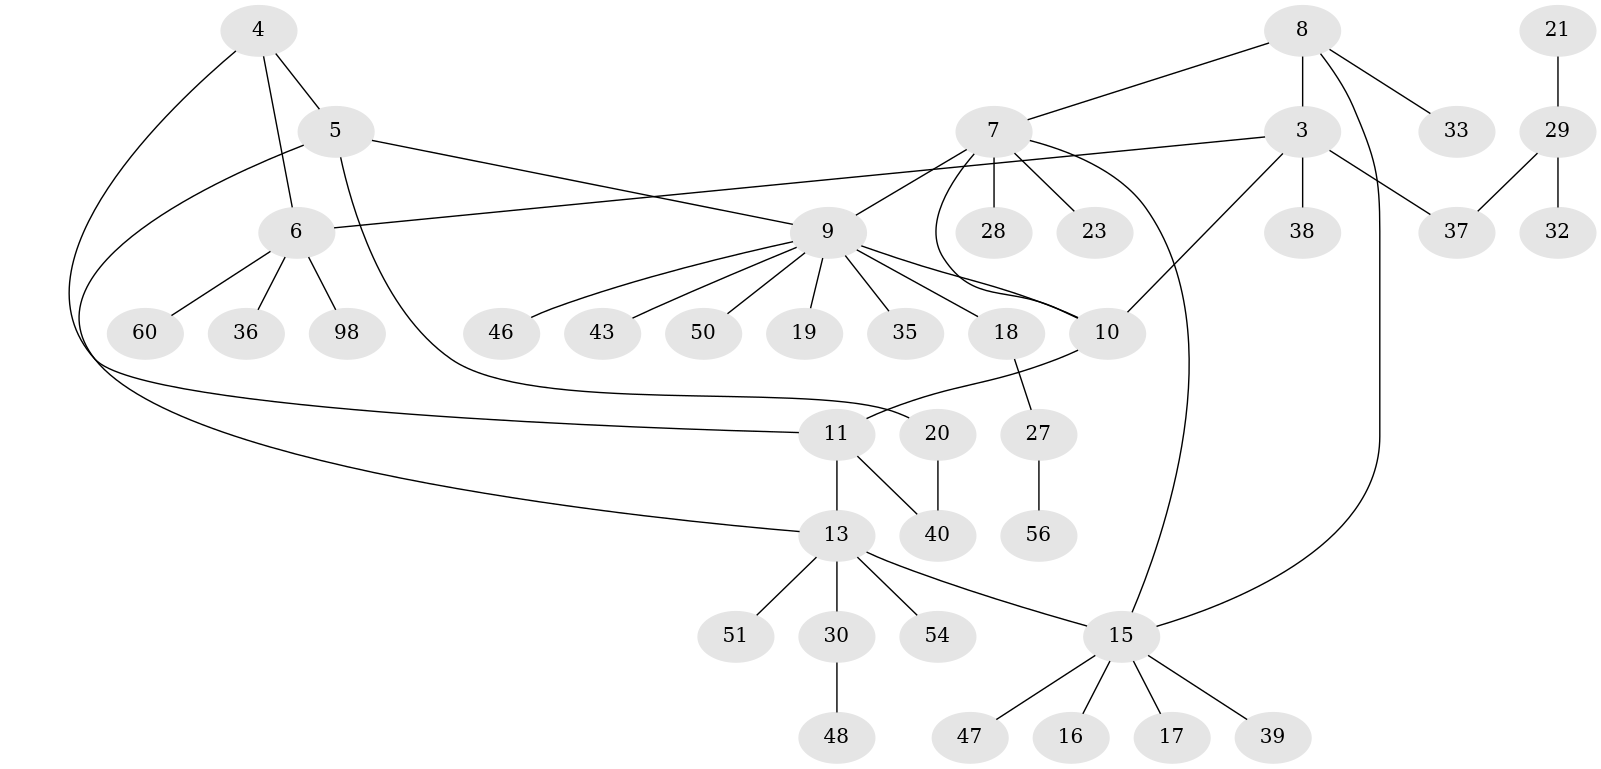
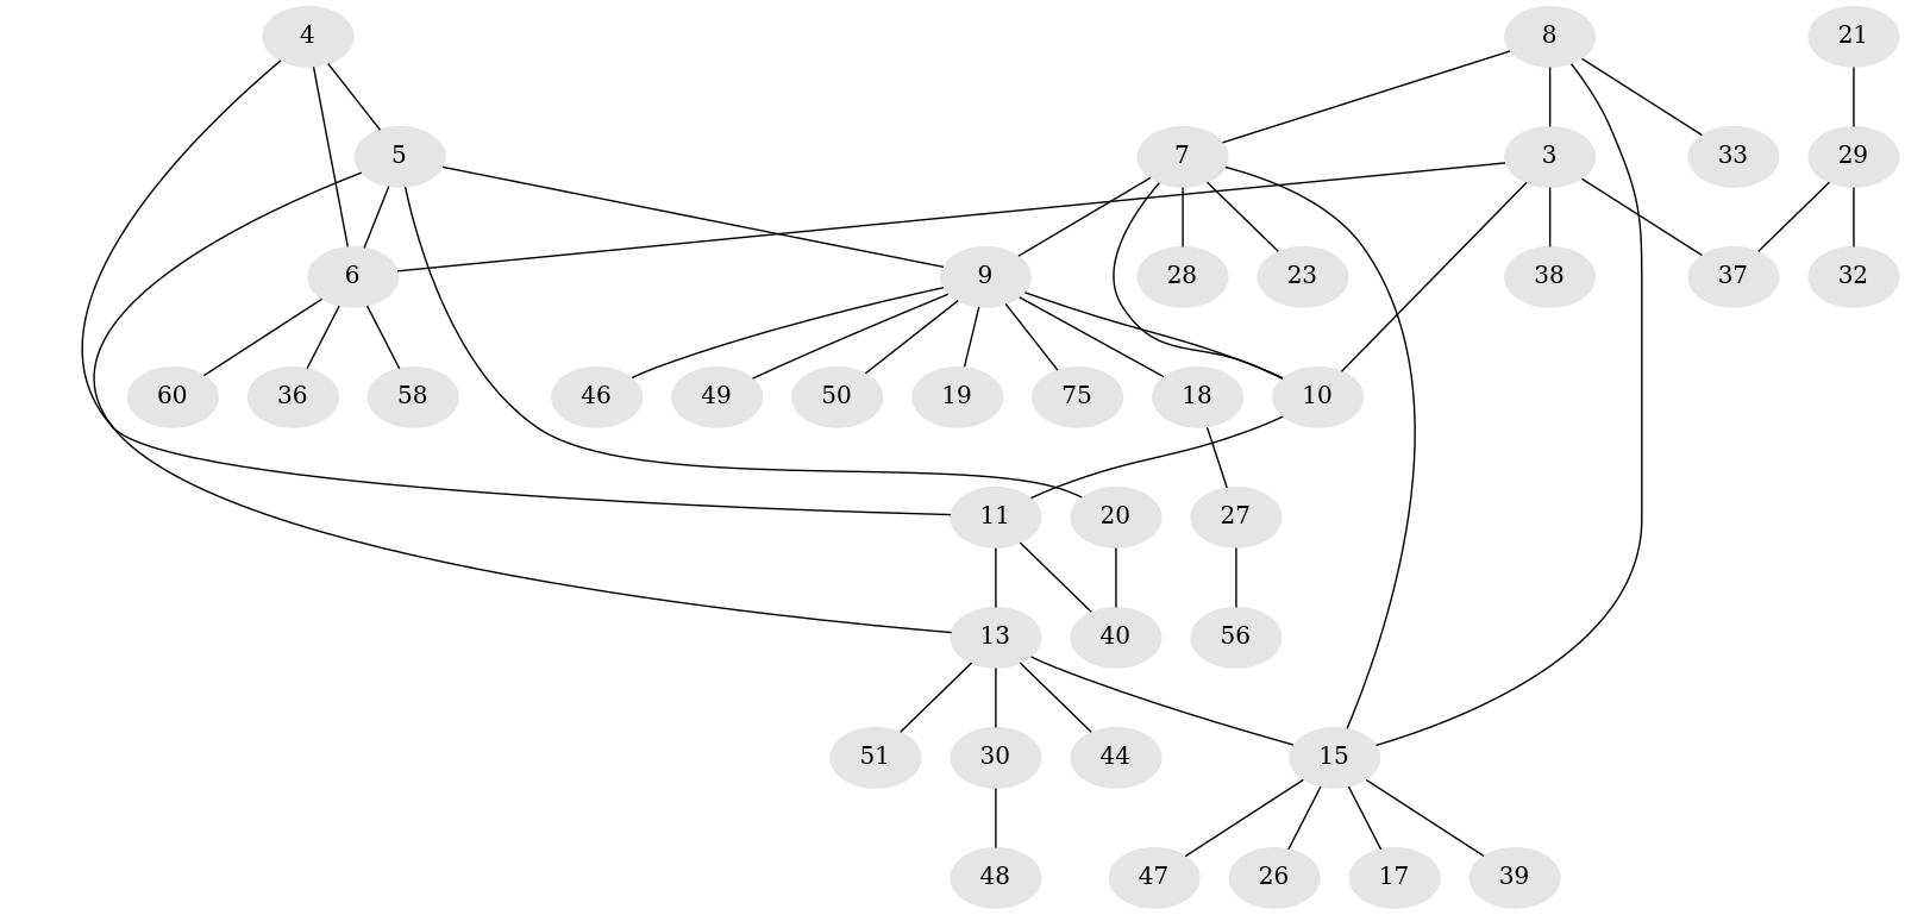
  graph {
    node [color=gray90 style=filled]
    n1 [label=8 super="+2"]
    3 [super="+59"]
    7 [super="+8"]
    15 [super="+43"]
    33
    6 [super="+22"]
    10 [super="+31"]
    38
    37 [super="+53"]
    9 [super="+26"]
    23
    28 [super="+45"]
-   16
+   16 [label=26]
    17
    39
    47
    n17 [label=36]
-   58 [label=98]
+   58
    60
    11 [super="+12"]
    21
    29
    4 [super="+25"]
    5 [super="+42"]
    13 [super="+14"]
    20 [super="+24"]
    40 [super="+54"]
    18
    19
-   35
+   35 [label=75]
    46
-   49 [label=43]
+   49
    50
    30 [super="+41"]
-   44 [label=54]
+   44
    51
    27 [super="+36"]
    48 [super="+52"]
    56
    32
    n1 -- 3 [weight=2]
    n1 -- 7
    n1 -- 15
    n1 -- 33
    3 -- 6
    3 -- 10
    3 -- 38
    3 -- 37
    7 -- 15
    7 -- 10
    7 -- 9 [weight=2]
    7 -- 23
    7 -- 28
    15 -- 16
    15 -- 17
    15 -- 39
    15 -- 47
    6 -- n17
    6 -- 58
    6 -- 60
    10 -- 11 [weight=2]
    9 -- 10
    9 -- 18
    9 -- 19
    9 -- 35
    9 -- 46
    9 -- 49
    9 -- 50
    11 -- 13
    11 -- 40
    21 -- 29
    29 -- 37
    29 -- 32
    4 -- 6
    4 -- 11
    4 -- 5
+   5 -- 6
    5 -- 9
    5 -- 13
    5 -- 20
    13 -- 15 [weight=2]
    13 -- 30
    13 -- 44
    13 -- 51
    20 -- 40
    18 -- 27
    30 -- 48
    27 -- 56
  }
